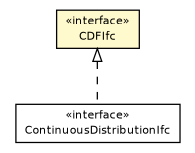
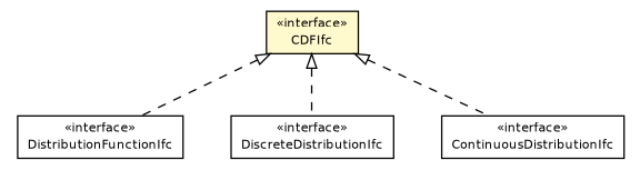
  digraph {
    nodesep=0.25
    ranksep=0.5
    node [fontcolor=black fontname=Helvetica fontsize=9.0 shape=plaintext]
    edge [arrowtail=empty dir=back fontname=Helvetica fontsize=10 headport=p labelfontname=Helvetica labelfontsize=10 style=dashed tailport=p]
    n1 [label=<<table title="jsl.utilities.random.distributions.CDFIfc" border="0" cellborder="1" cellspacing="0" cellpadding="2" port="p" bgcolor="lemonChiffon" href="./CDFIfc.html"> 		<tr><td><table border="0" cellspacing="0" cellpadding="1"> <tr><td align="center" balign="center"> &#171;interface&#187; </td></tr> <tr><td align="center" balign="center"> CDFIfc </td></tr> 		</table></td></tr> 		</table>>]
+   n2 [label=<<table title="jsl.utilities.random.distributions.DistributionFunctionIfc" border="0" cellborder="1" cellspacing="0" cellpadding="2" port="p" href="./DistributionFunctionIfc.html"> 		<tr><td><table border="0" cellspacing="0" cellpadding="1"> <tr><td align="center" balign="center"> &#171;interface&#187; </td></tr> <tr><td align="center" balign="center"> DistributionFunctionIfc </td></tr> 		</table></td></tr> 		</table>>]
+   n3 [label=<<table title="jsl.utilities.random.distributions.DiscreteDistributionIfc" border="0" cellborder="1" cellspacing="0" cellpadding="2" port="p" href="./DiscreteDistributionIfc.html"> 		<tr><td><table border="0" cellspacing="0" cellpadding="1"> <tr><td align="center" balign="center"> &#171;interface&#187; </td></tr> <tr><td align="center" balign="center"> DiscreteDistributionIfc </td></tr> 		</table></td></tr> 		</table>>]
    n4 [label=<<table title="jsl.utilities.random.distributions.ContinuousDistributionIfc" border="0" cellborder="1" cellspacing="0" cellpadding="2" port="p" href="./ContinuousDistributionIfc.html"> 		<tr><td><table border="0" cellspacing="0" cellpadding="1"> <tr><td align="center" balign="center"> &#171;interface&#187; </td></tr> <tr><td align="center" balign="center"> ContinuousDistributionIfc </td></tr> 		</table></td></tr> 		</table>>]
+   n1 -> n2
+   n1 -> n3
    n1 -> n4
  }
